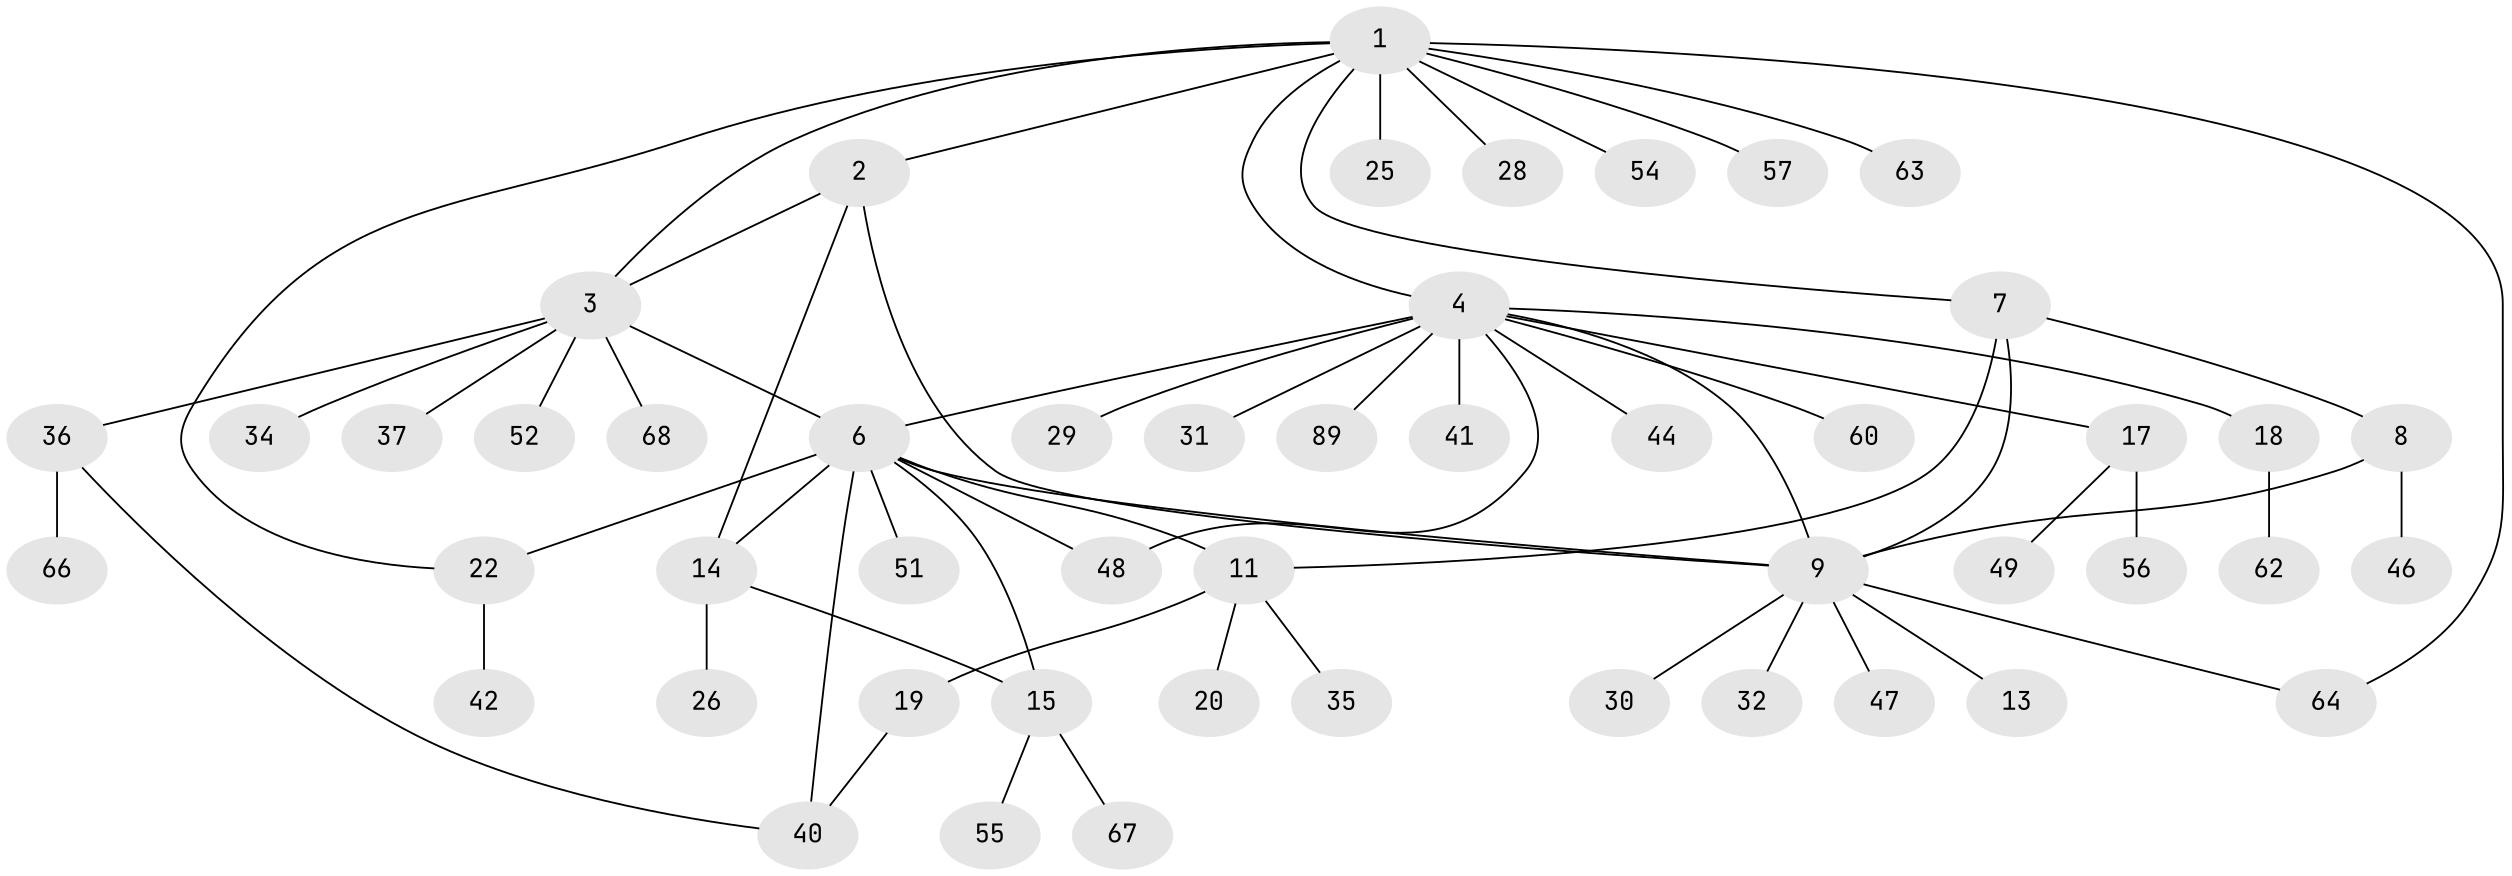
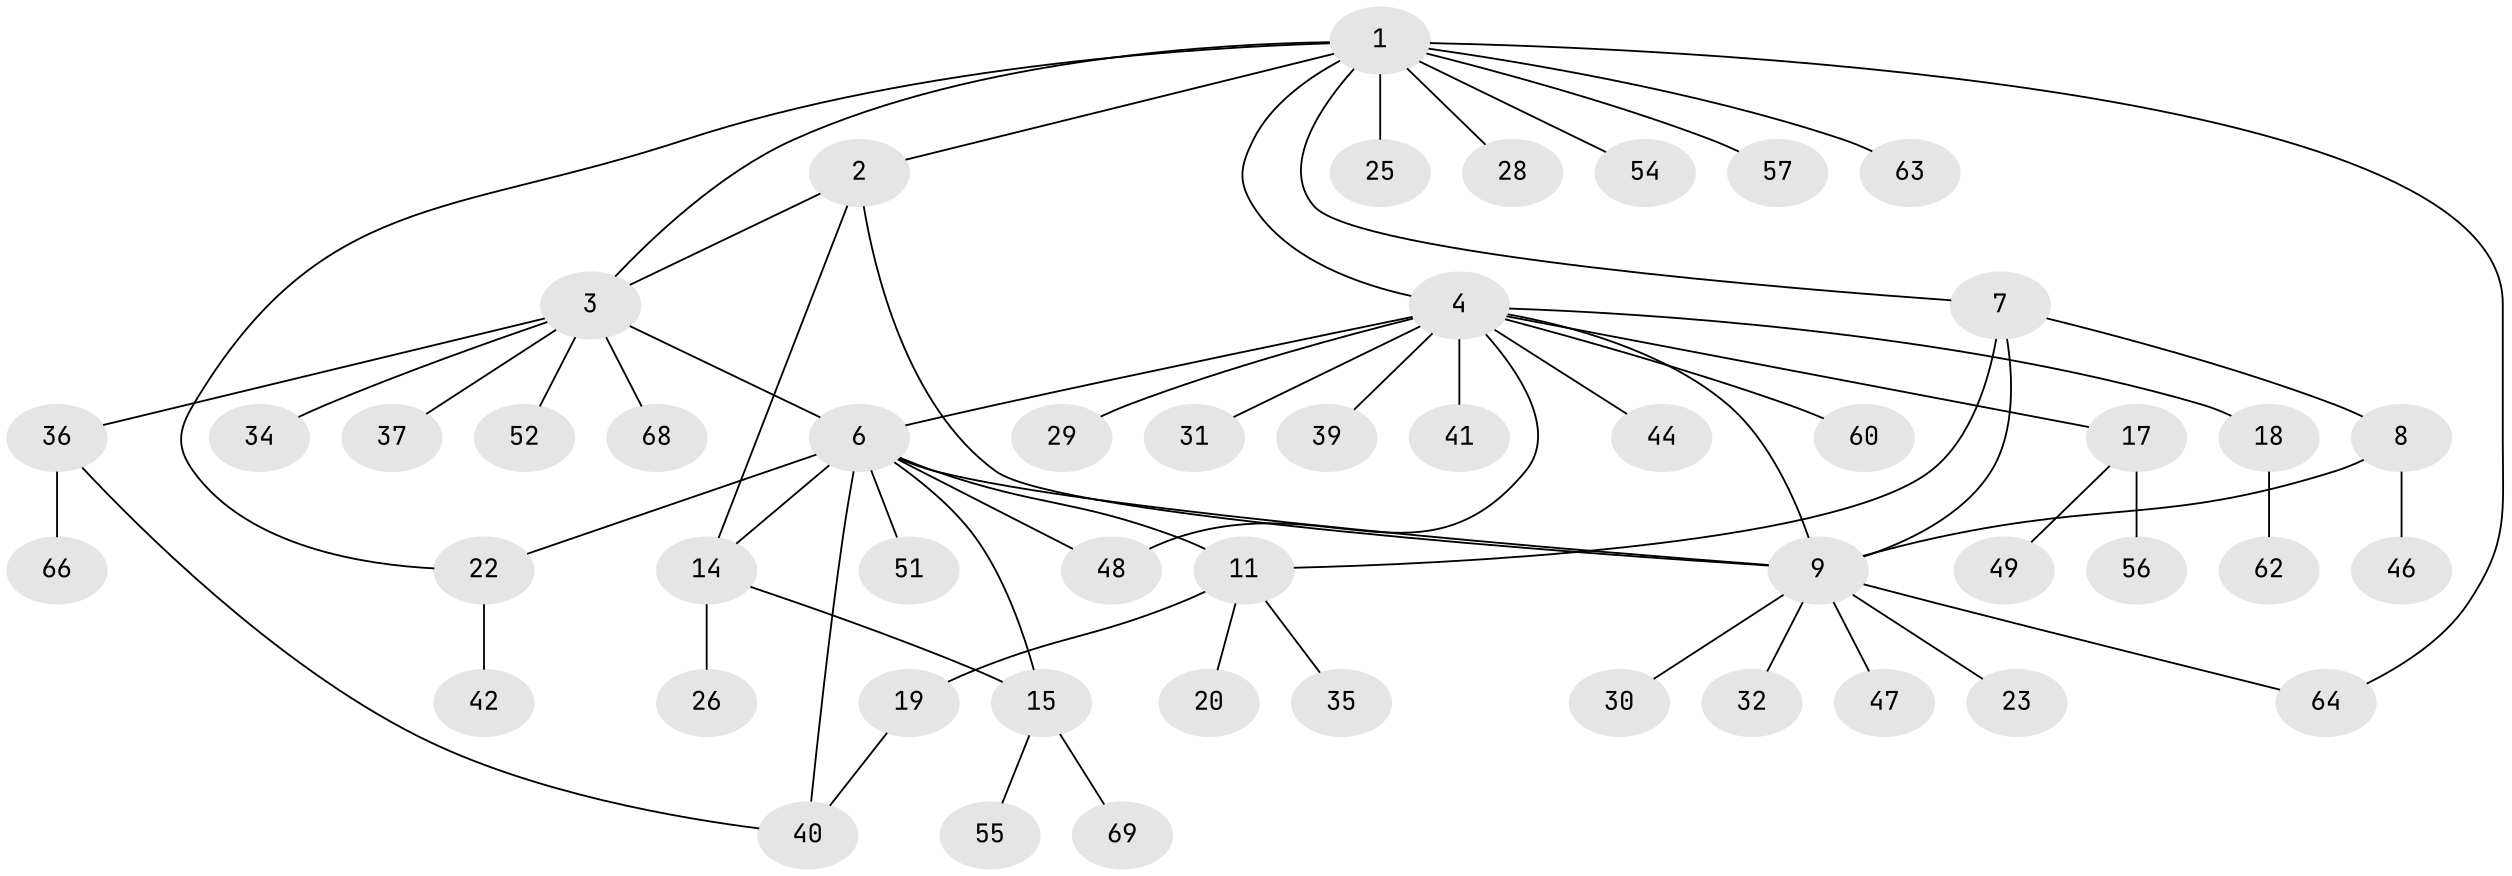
  graph {
    fontname="JetBrains Mono"
    node [color=gray90 fontname="JetBrains Mono" style=filled]
    edge [fontname="JetBrains Mono"]
    1 [super="+12"]
    2
    3 [super="+38"]
    4 [super="+5"]
    7 [super="+10"]
    22
    25
    28
    54
    57
    63
    64
    9 [super="+43"]
    14 [super="+51"]
    6 [super="+13"]
    34 [super="+53"]
    36
    37
    52
    68
    17 [super="+45"]
    18
    29
    31
-   39 [label=89]
+   39
    41
    44
    48
    60
    11 [super="+59"]
    8 [super="+24"]
    19 [super="+27"]
    20
    35
    42
-   23 [label=13]
+   23
    30
    32
    47
    15 [super="+33"]
    26
    n42 [label=51 super="+50"]
    40 [super="+61"]
    66
    49
    56
    62
    55
-   67 [super="+69"]
+   67 [super="+69" label=69]
    46 [super="+65"]
    1 -- 2
    1 -- 3
    1 -- 4
    1 -- 7
    1 -- 22
    1 -- 25
    1 -- 28
    1 -- 54
    1 -- 57
    1 -- 63
    1 -- 64
    2 -- 3
    2 -- 9
    2 -- 14
    3 -- 6
    3 -- 34
    3 -- 36
    3 -- 37
    3 -- 52
    3 -- 68
    4 -- 9
    4 -- 6 [weight=2]
    4 -- 17
    4 -- 18
    4 -- 29
    4 -- 31
    4 -- 39
    4 -- 41
    4 -- 44
    4 -- 48
    4 -- 60
    7 -- 9
    7 -- 11
    7 -- 8
    22 -- 42
    9 -- 64
    9 -- 23
    9 -- 30
    9 -- 32
    9 -- 47
    14 -- 15
    14 -- 26
    6 -- 22
    6 -- 9
    6 -- 14
    6 -- 48
    6 -- 11
    6 -- 15
    6 -- n42
    6 -- 40
    36 -- 40
    36 -- 66
    17 -- 49
    17 -- 56
    18 -- 62
    11 -- 19
    11 -- 20
    11 -- 35
    8 -- 9
    8 -- 46
    19 -- 40
    15 -- 55
    15 -- 67
  }
